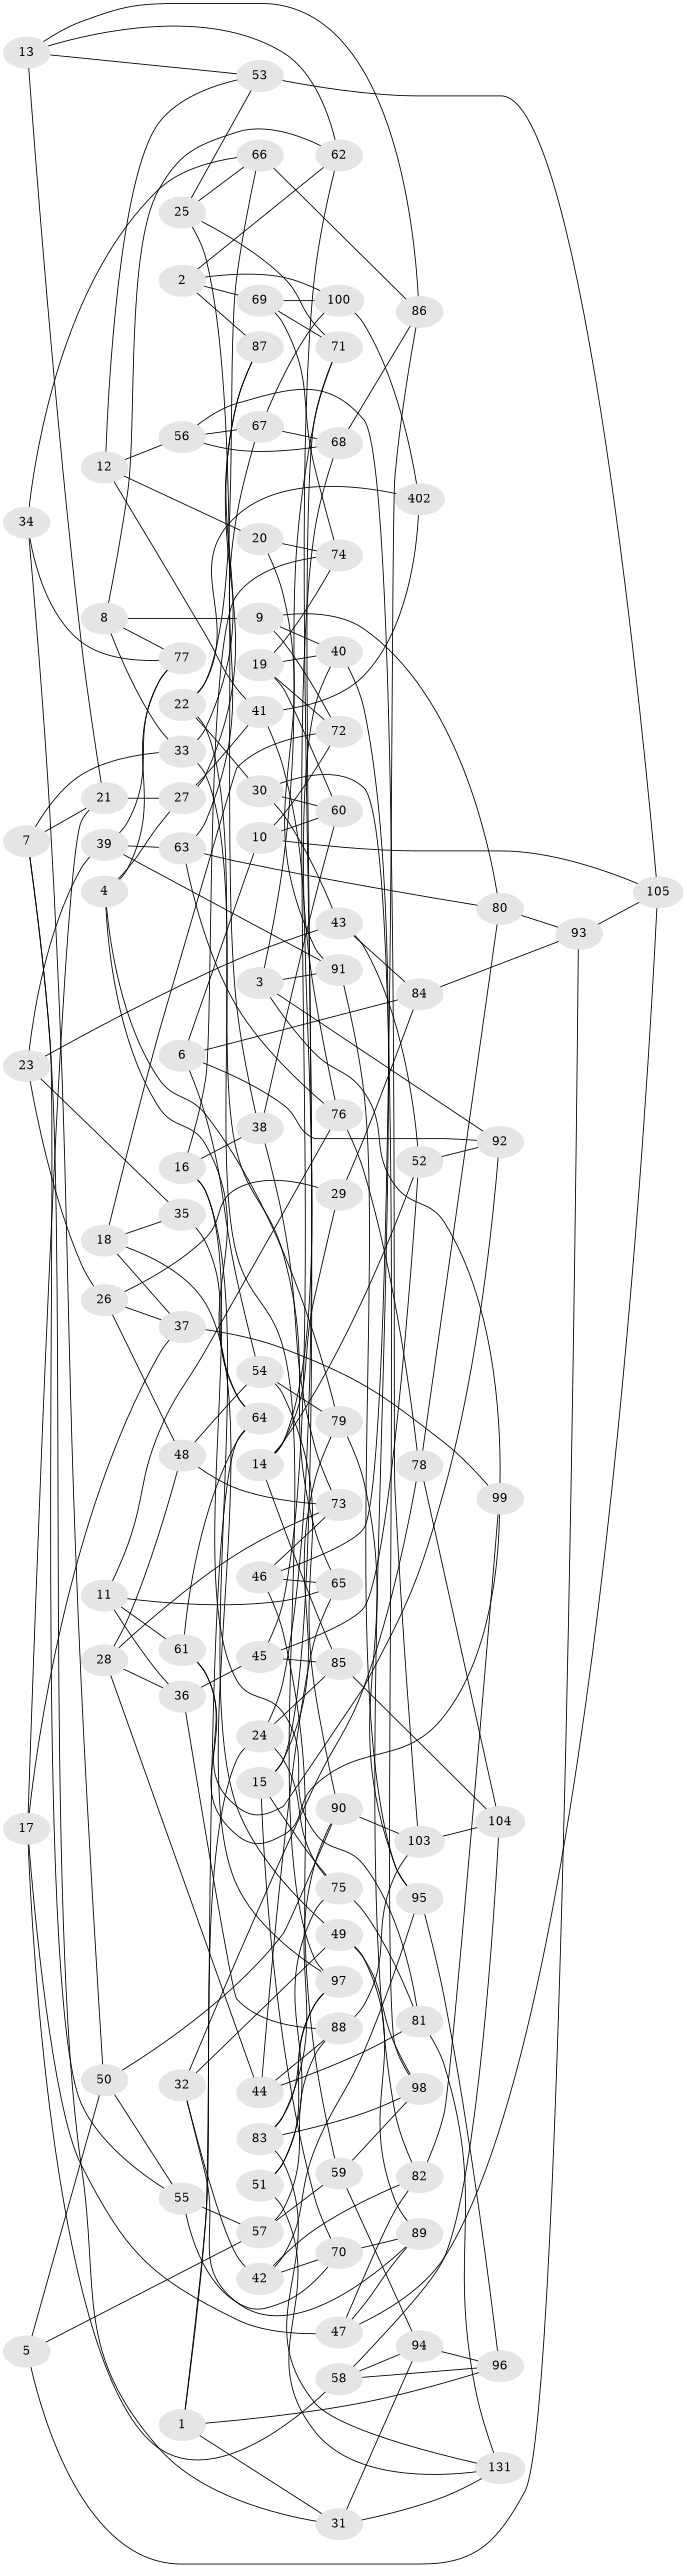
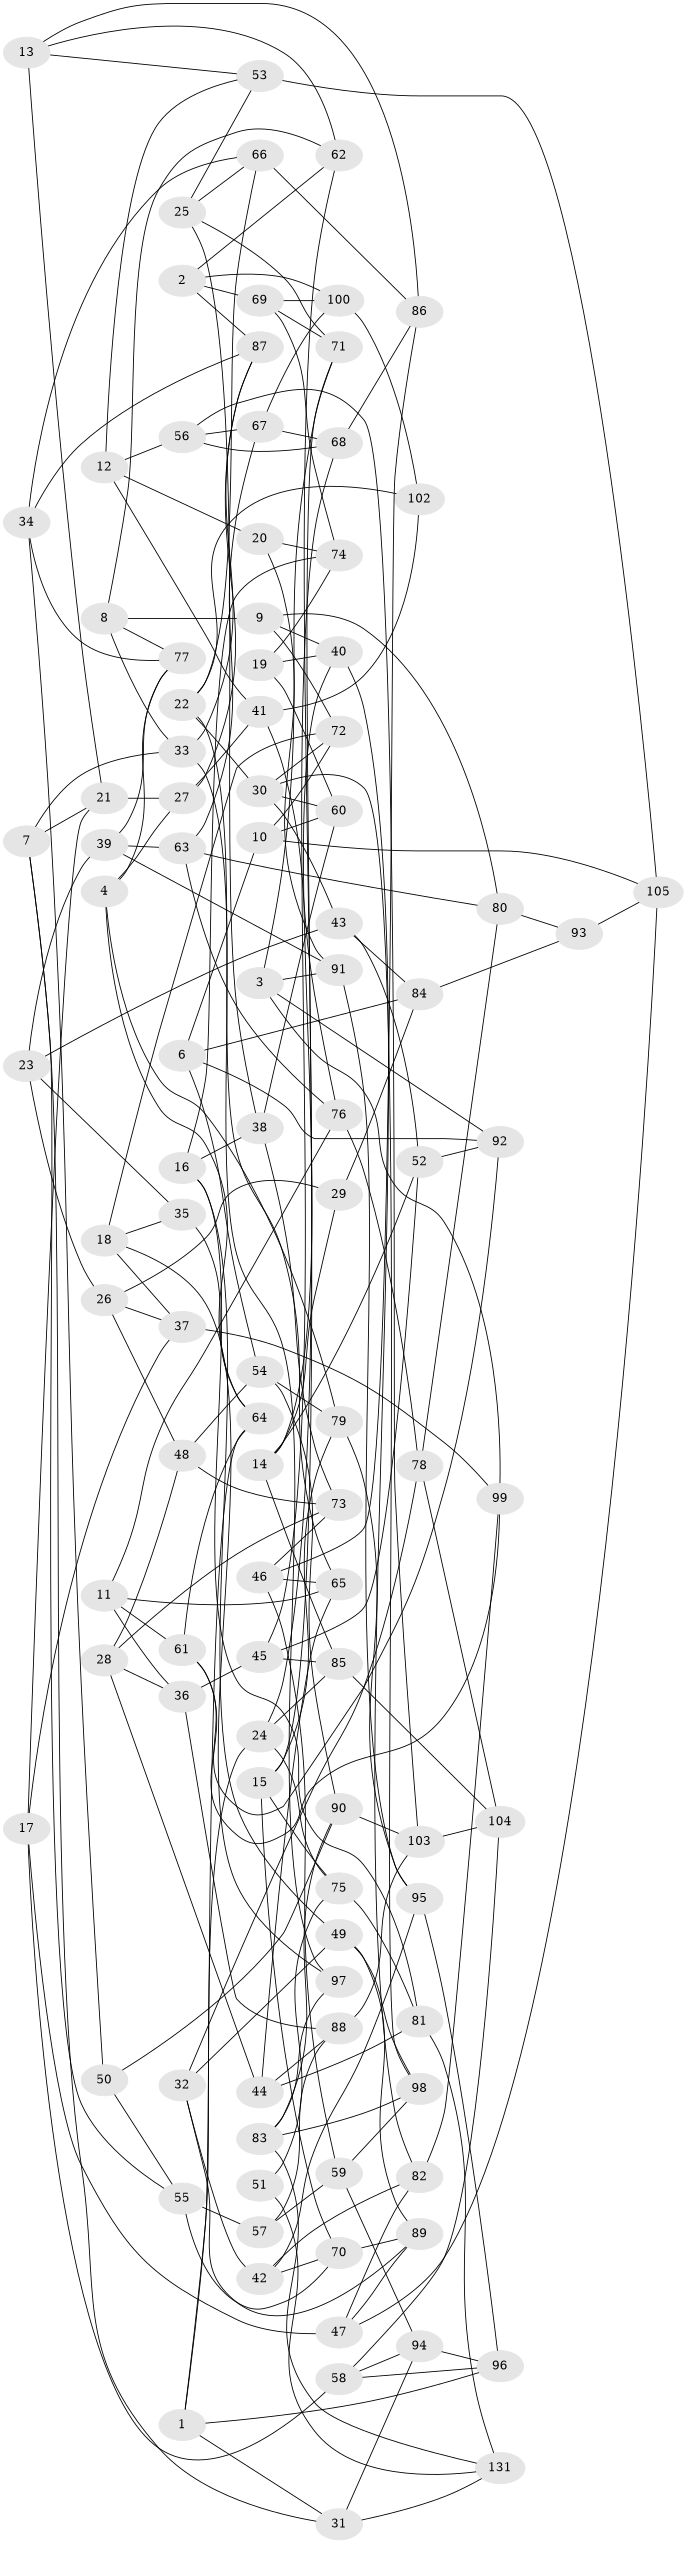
  graph {
    rankdir=LR
    node [color=gray90 style=filled]
    1
    24
    31
    64
    96
    62
    85
    75
    94
    n10 [label=131]
    2
    69
    87
    100
    71
    74
-   102 [label=402]
+   102
    3
    91
    92
    99
    95
    4
    27
    77
    79
    41
-   5
    50
    57
    93
    35
    55
    90
    88
    59
    105
    6
    10
    54
    84
    72
    60
    7
    21
    33
    97
    70
    8
    9
    40
    80
    82
    11
    36
    61
    65
    76
    45
    78
    12
    20
    53
    56
    68
    67
    103
    13
    86
    14
    29
    52
    104
    15
    89
    81
    16
    38
    49
    73
    98
    17
    37
    47
    58
    18
    19
    51
    22
    30
    66
    43
    23
    26
    39
    48
    63
    25
    28
    44
    32
    42
    34
    46
    83
    1 -- 24
    1 -- 31
    1 -- 64
    1 -- 96
    24 -- 62
    24 -- 85
    24 -- 75
    31 -- 94
    31 -- n10
    85 -- 104
    75 -- 81
    94 -- 96
    2 -- 62
    2 -- 69
    2 -- 87
    2 -- 100
    69 -- 100
    69 -- 71
    69 -- 74
    100 -- 102
    3 -- 71
    3 -- 91
    3 -- 92
    3 -- 99
    91 -- 95
    95 -- 96
    4 -- 64
    4 -- 27
    4 -- 77
    4 -- 79
    27 -- 87
    27 -- 41
    79 -- 95
    41 -- 102
    41 -- 76
-   5 -- 50
-   5 -- 57
-   5 -- 93
    50 -- 55
    50 -- 90
    57 -- 88
    57 -- 59
    93 -- 105
    35 -- 64
    55 -- 57
    55 -- 70
    90 -- 103
    88 -- 103
    59 -- 94
    59 -- 98
    6 -- 92
    6 -- 10
    6 -- 54
    6 -- 84
    10 -- 105
    10 -- 72
    10 -- 60
    54 -- 79
    54 -- 90
    84 -- 93
    7 -- 31
    7 -- 55
    7 -- 21
    7 -- 33
    21 -- 27
    33 -- 87
    33 -- 97
    70 -- 89
    8 -- 62
    8 -- 77
    8 -- 33
    8 -- 9
    9 -- 72
    9 -- 40
    9 -- 80
    40 -- 82
    80 -- 93
    82 -- 99
    11 -- 36
    11 -- 61
    11 -- 65
    11 -- 76
    36 -- 88
    36 -- 45
    61 -- 64
    61 -- 92
    61 -- 99
    76 -- 78
    45 -- 85
    45 -- 68
    45 -- 52
    78 -- 80
    78 -- 104
    12 -- 41
    12 -- 20
    12 -- 53
    12 -- 56
    20 -- 74
    20 -- 91
    53 -- 105
    56 -- 68
    56 -- 67
    56 -- 103
    68 -- 86
    67 -- 100
    67 -- 68
    103 -- 104
    13 -- 62
    13 -- 21
    13 -- 53
    13 -- 86
    14 -- 85
    14 -- 40
    14 -- 29
    14 -- 52
    29 -- 84
    52 -- 92
    15 -- 75
    15 -- 71
    15 -- 79
    15 -- 70
    81 -- n10
    16 -- 74
    16 -- 81
    16 -- 38
    16 -- 49
    38 -- 60
    38 -- 73
    49 -- 89
    49 -- 98
    17 -- 21
    17 -- 37
    17 -- 47
    17 -- 58
    37 -- 99
    47 -- 105
    47 -- 82
    47 -- 89
    58 -- 96
    58 -- 94
    58 -- 104
    18 -- 35
    18 -- 72
    18 -- 97
    18 -- 37
    19 -- 74
-   19 -- 72
+   30 -- 72
    19 -- 60
    19 -- 40
    51 -- 75
    51 -- n10
-   51 -- 97
    22 -- 102
    22 -- 65
    22 -- 30
    22 -- 66
    30 -- 60
    30 -- 98
    30 -- 43
    66 -- 86
    43 -- 84
    43 -- 52
    23 -- 35
    23 -- 43
    23 -- 26
    23 -- 39
    26 -- 29
    26 -- 37
    26 -- 48
    39 -- 91
    39 -- 77
    39 -- 63
    48 -- 54
    48 -- 73
    63 -- 80
    63 -- 76
    63 -- 67
    25 -- 71
    25 -- 53
    25 -- 38
    25 -- 66
    28 -- 36
    28 -- 73
    28 -- 48
    28 -- 44
    44 -- 88
    44 -- 65
    44 -- 81
    32 -- 78
    32 -- 89
    32 -- 49
    32 -- 42
    42 -- 95
    42 -- 70
    42 -- 82
+   34 -- 87
    34 -- 77
    34 -- 50
    34 -- 66
    46 -- 59
    46 -- 65
    46 -- 86
    46 -- 73
    83 -- n10
    83 -- 90
    83 -- 97
    83 -- 98
  }
